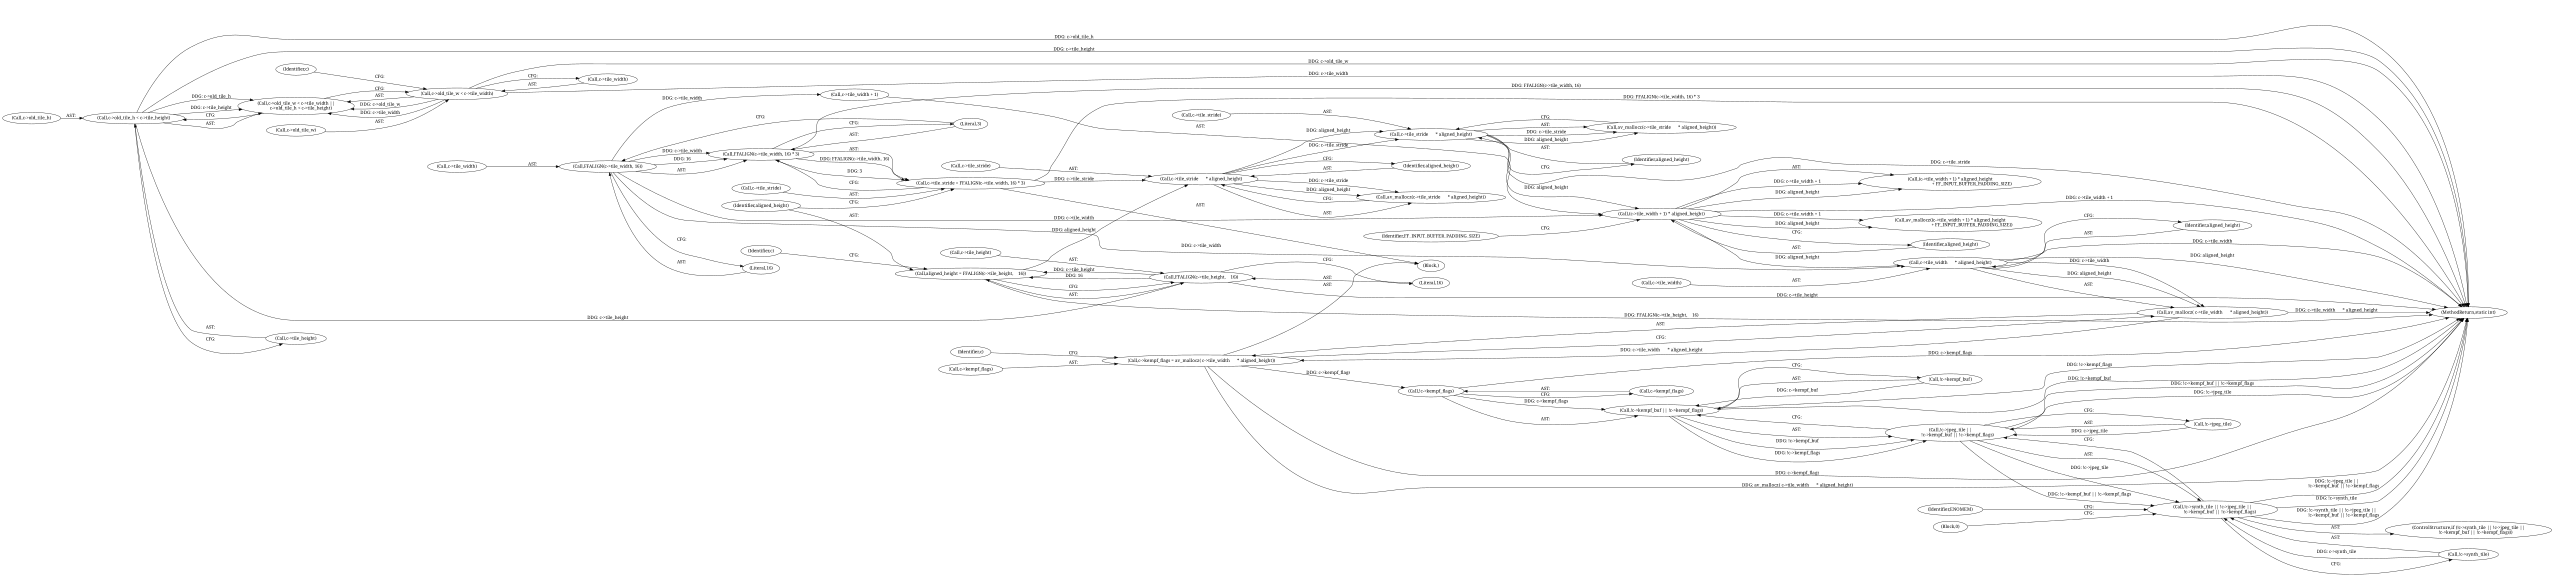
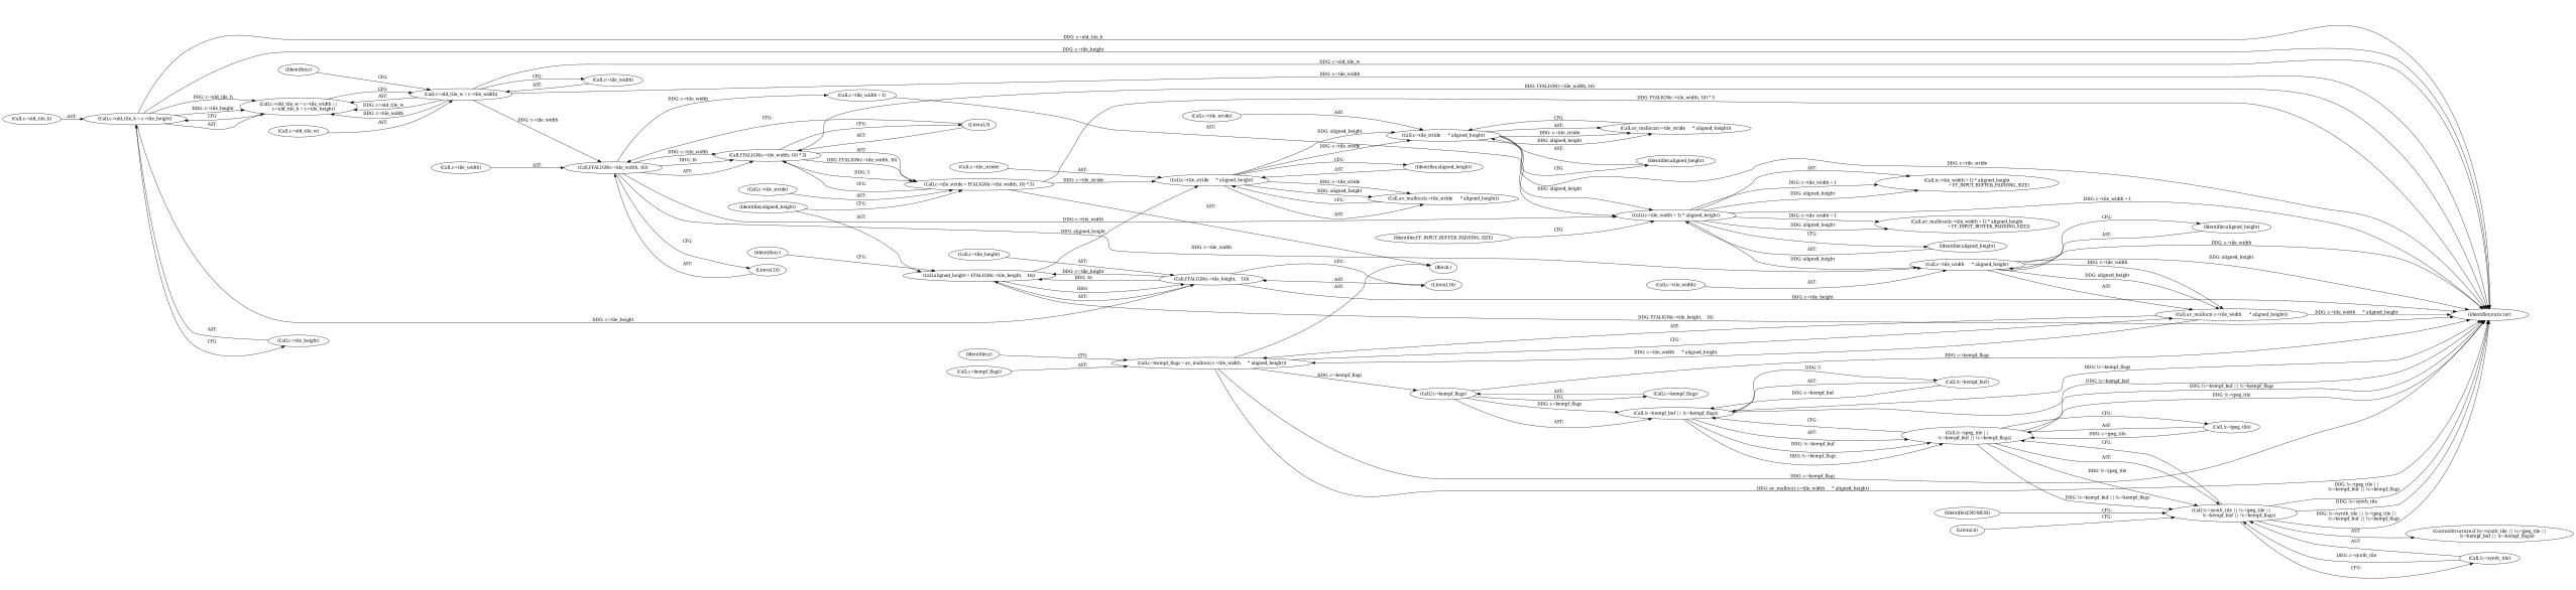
  digraph {
    fontname="Noto Serif"
    rankdir=LR
    node [fontname="Noto Serif"]
    edge [fontname="Noto Serif"]
    n1 [label="(Call,!c->kempf_flags)"]
    n2 [label="(Call,!c->kempf_buf || !c->kempf_flags)"]
-   n3 [label="(MethodReturn,static int)"]
+   n3 [label="(Identifier,static int)"]
    n4 [label="(Call,c->kempf_flags)"]
    n5 [label="(Call,!c->jpeg_tile ||\n            !c->kempf_buf || !c->kempf_flags)"]
    n6 [label="(Call,!c->kempf_buf)"]
    n7 [label="(Call,c->kempf_flags = av_mallocz( c->tile_width      * aligned_height))"]
    n8 [label="(Call,av_mallocz( c->tile_width      * aligned_height))"]
    n9 [label="(Block,)"]
    n10 [label="(Call,c->tile_width      * aligned_height)"]
    n11 [label="(Identifier,aligned_height)"]
    n12 [label="(Call,FFALIGN(c->tile_width, 16))"]
    n13 [label="(Call,(c->tile_width + 1) * aligned_height)"]
    n14 [label="(Call,FFALIGN(c->tile_width, 16) * 3)"]
    n15 [label="(Literal,16)"]
    n16 [label="(Call,c->tile_width + 1)"]
    n17 [label="(Call,(c->tile_width + 1) * aligned_height\n                                    + FF_INPUT_BUFFER_PADDING_SIZE)"]
    n18 [label="(Call,av_mallocz((c->tile_width + 1) * aligned_height\n                                    + FF_INPUT_BUFFER_PADDING_SIZE))"]
    n19 [label="(Identifier,aligned_height)"]
    n20 [label="(Call,c->tile_stride = FFALIGN(c->tile_width, 16) * 3)"]
    n21 [label="(Literal,3)"]
    n22 [label="(Call,c->old_tile_w < c->tile_width)"]
    n23 [label="(Call,c->old_tile_w < c->tile_width ||\n        c->old_tile_h < c->tile_height)"]
    n24 [label="(Call,c->tile_width)"]
    n25 [label="(Call,c->old_tile_h < c->tile_height)"]
    n26 [label="(Call,c->tile_stride      * aligned_height)"]
    n27 [label="(Identifier,aligned_height)"]
    n28 [label="(Call,av_mallocz(c->tile_stride      * aligned_height))"]
    n29 [label="(Call,c->tile_stride      * aligned_height)"]
    n30 [label="(Identifier,aligned_height)"]
    n31 [label="(Call,av_mallocz(c->tile_stride      * aligned_height))"]
    n32 [label="(Call,aligned_height = FFALIGN(c->tile_height,    16))"]
    n33 [label="(Call,FFALIGN(c->tile_height,    16))"]
    n34 [label="(Literal,16)"]
    n35 [label="(Call,c->tile_height)"]
    n36 [label="(Call,!c->synth_tile || !c->jpeg_tile ||\n            !c->kempf_buf || !c->kempf_flags)"]
    n37 [label="(Call,!c->jpeg_tile)"]
    n38 [label="(Call,!c->synth_tile)"]
    n39 [label="(ControlStructure,if (!c->synth_tile || !c->jpeg_tile ||\n            !c->kempf_buf || !c->kempf_flags))"]
    n40 [label="(Identifier,FF_INPUT_BUFFER_PADDING_SIZE)"]
    n41 [label="(Call,c->tile_width)"]
-   n42 [label="(Block,0)"]
+   n42 [label="(Literal,0)"]
    n43 [label="(Call,c->tile_stride)"]
    n44 [label="(Call,c->tile_width)"]
    n45 [label="(Identifier,c)"]
    n46 [label="(Call,c->tile_height)"]
    n47 [label="(Call,c->old_tile_w)"]
    n48 [label="(Identifier,aligned_height)"]
    n49 [label="(Identifier,c)"]
    n50 [label="(Call,c->old_tile_h)"]
    n51 [label="(Identifier,ENOMEM)"]
    n52 [label="(Call,c->kempf_flags)"]
    n53 [label="(Identifier,c)"]
    n54 [label="(Call,c->tile_stride)"]
    n55 [label="(Call,c->tile_stride)"]
    n1 -> n2 [label="AST: "]
    n1 -> n2 [label="DDG: c->kempf_flags"]
    n1 -> n3 [label="DDG: c->kempf_flags"]
    n1 -> n4 [label="CFG: "]
    n2 -> n3 [label="DDG: !c->kempf_buf"]
    n2 -> n3 [label="DDG: !c->kempf_flags"]
    n2 -> n5 [label="AST: "]
    n2 -> n5 [label="DDG: !c->kempf_buf"]
    n2 -> n5 [label="DDG: !c->kempf_flags"]
-   n2 -> n6 [label="CFG: "]
+   n2 -> n6 [label="DDG: 3"]
    n4 -> n1 [label="AST: "]
    n5 -> n2 [label="CFG: "]
    n5 -> n3 [label="DDG: !c->kempf_buf || !c->kempf_flags"]
    n5 -> n3 [label="DDG: !c->jpeg_tile"]
    n5 -> n36 [label="AST: "]
    n5 -> n36 [label="DDG: !c->jpeg_tile"]
    n5 -> n36 [label="DDG: !c->kempf_buf || !c->kempf_flags"]
    n5 -> n37 [label="CFG: "]
    n6 -> n2 [label="AST: "]
    n6 -> n2 [label="DDG: c->kempf_buf"]
    n7 -> n1 [label="DDG: c->kempf_flags"]
    n7 -> n3 [label="DDG: av_mallocz( c->tile_width      * aligned_height)"]
    n7 -> n3 [label="DDG: c->kempf_flags"]
    n7 -> n8 [label="CFG: "]
    n7 -> n9 [label="AST: "]
    n8 -> n3 [label="DDG: c->tile_width      * aligned_height"]
    n8 -> n7 [label="AST: "]
    n8 -> n7 [label="DDG: c->tile_width      * aligned_height"]
    n10 -> n3 [label="DDG: c->tile_width"]
    n10 -> n3 [label="DDG: aligned_height"]
    n10 -> n8 [label="AST: "]
    n10 -> n8 [label="DDG: c->tile_width"]
    n10 -> n8 [label="DDG: aligned_height"]
    n10 -> n11 [label="CFG: "]
    n11 -> n10 [label="AST: "]
    n12 -> n10 [label="DDG: c->tile_width"]
    n12 -> n13 [label="DDG: c->tile_width"]
    n12 -> n14 [label="AST: "]
    n12 -> n14 [label="DDG: c->tile_width"]
    n12 -> n14 [label="DDG: 16"]
    n12 -> n15 [label="CFG: "]
    n12 -> n16 [label="DDG: c->tile_width"]
    n13 -> n3 [label="DDG: c->tile_width + 1"]
    n13 -> n10 [label="DDG: aligned_height"]
    n13 -> n17 [label="AST: "]
    n13 -> n17 [label="DDG: c->tile_width + 1"]
    n13 -> n17 [label="DDG: aligned_height"]
    n13 -> n18 [label="DDG: c->tile_width + 1"]
    n13 -> n18 [label="DDG: aligned_height"]
    n13 -> n19 [label="CFG: "]
    n14 -> n3 [label="DDG: FFALIGN(c->tile_width, 16)"]
    n14 -> n20 [label="AST: "]
    n14 -> n20 [label="DDG: FFALIGN(c->tile_width, 16)"]
    n14 -> n20 [label="DDG: 3"]
    n14 -> n21 [label="CFG: "]
    n15 -> n12 [label="AST: "]
    n16 -> n13 [label="AST: "]
    n19 -> n13 [label="AST: "]
    n20 -> n3 [label="DDG: FFALIGN(c->tile_width, 16) * 3"]
    n20 -> n9 [label="AST: "]
    n20 -> n14 [label="CFG: "]
    n20 -> n29 [label="DDG: c->tile_stride"]
    n21 -> n12 [label="CFG: "]
    n21 -> n14 [label="AST: "]
    n22 -> n3 [label="DDG: c->old_tile_w"]
    n22 -> n3 [label="DDG: c->tile_width"]
+   n22 -> n12 [label="DDG: c->tile_width"]
    n22 -> n23 [label="AST: "]
    n22 -> n23 [label="DDG: c->old_tile_w"]
    n22 -> n23 [label="DDG: c->tile_width"]
    n22 -> n24 [label="CFG: "]
    n23 -> n22 [label="CFG: "]
    n23 -> n25 [label="CFG: "]
    n24 -> n22 [label="AST: "]
    n25 -> n3 [label="DDG: c->old_tile_h"]
    n25 -> n3 [label="DDG: c->tile_height"]
    n25 -> n23 [label="AST: "]
    n25 -> n23 [label="DDG: c->old_tile_h"]
    n25 -> n23 [label="DDG: c->tile_height"]
    n25 -> n33 [label="DDG: c->tile_height"]
    n25 -> n35 [label="CFG: "]
    n26 -> n3 [label="DDG: c->tile_stride"]
    n26 -> n13 [label="DDG: aligned_height"]
    n26 -> n27 [label="CFG: "]
    n26 -> n28 [label="AST: "]
    n26 -> n28 [label="DDG: c->tile_stride"]
    n26 -> n28 [label="DDG: aligned_height"]
    n27 -> n26 [label="AST: "]
    n28 -> n26 [label="CFG: "]
    n29 -> n26 [label="DDG: c->tile_stride"]
    n29 -> n26 [label="DDG: aligned_height"]
    n29 -> n30 [label="CFG: "]
    n29 -> n31 [label="AST: "]
    n29 -> n31 [label="DDG: c->tile_stride"]
    n29 -> n31 [label="DDG: aligned_height"]
    n30 -> n29 [label="AST: "]
    n31 -> n29 [label="CFG: "]
    n32 -> n3 [label="DDG: FFALIGN(c->tile_height,    16)"]
    n32 -> n29 [label="DDG: aligned_height"]
-   n32 -> n33 [label="CFG: "]
+   n32 -> n33 [label="DDG: "]
    n33 -> n3 [label="DDG: c->tile_height"]
    n33 -> n32 [label="AST: "]
    n33 -> n32 [label="DDG: c->tile_height"]
    n33 -> n32 [label="DDG: 16"]
    n33 -> n34 [label="CFG: "]
    n34 -> n33 [label="AST: "]
    n35 -> n25 [label="AST: "]
    n36 -> n3 [label="DDG: !c->synth_tile"]
    n36 -> n3 [label="DDG: !c->synth_tile || !c->jpeg_tile ||\n            !c->kempf_buf || !c->kempf_flags"]
    n36 -> n3 [label="DDG: !c->jpeg_tile ||\n            !c->kempf_buf || !c->kempf_flags"]
    n36 -> n5 [label="CFG: "]
    n36 -> n38 [label="CFG: "]
    n36 -> n39 [label="AST: "]
    n37 -> n5 [label="AST: "]
    n37 -> n5 [label="DDG: c->jpeg_tile"]
    n38 -> n36 [label="AST: "]
    n38 -> n36 [label="DDG: c->synth_tile"]
    n40 -> n13 [label="CFG: "]
    n41 -> n12 [label="AST: "]
    n42 -> n36 [label="CFG: "]
    n43 -> n26 [label="AST: "]
    n44 -> n10 [label="AST: "]
    n45 -> n22 [label="CFG: "]
    n46 -> n33 [label="AST: "]
    n47 -> n22 [label="AST: "]
    n48 -> n20 [label="CFG: "]
    n48 -> n32 [label="AST: "]
    n49 -> n7 [label="CFG: "]
    n50 -> n25 [label="AST: "]
    n51 -> n36 [label="CFG: "]
    n52 -> n7 [label="AST: "]
    n53 -> n32 [label="CFG: "]
    n54 -> n29 [label="AST: "]
    n55 -> n20 [label="AST: "]
  }
